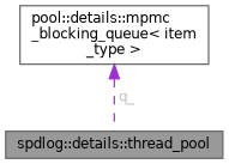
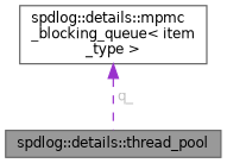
  digraph {
    node [color=gray40 fontname=Helvetica fontsize=10 shape=box style=filled]
    n1 [fillcolor=grey60 fontcolor=black height=0.2 label="spdlog::details::thread_pool" width=0.4]
-   n2 [fillcolor=white height=0.2 label="pool::details::mpmc\l_blocking_queue\< item\l_type \>" width=0.4]
+   n2 [fillcolor=white height=0.2 label="spdlog::details::mpmc\l_blocking_queue\< item\l_type \>" width=0.4]
    n2 -> n1 [color=darkorchid3 dir=back fontcolor=grey fontname=Helvetica fontsize=10 label=" q_" labelfontname=Helvetica labelfontsize=10 style=dashed]
  }
